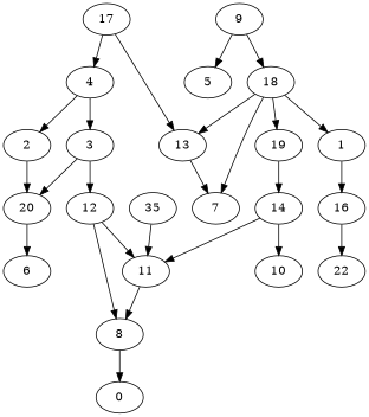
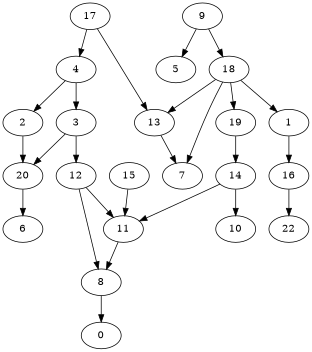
  digraph {
    n1 [label=1]
    n2 [label=16]
    n3 [label=22]
    n4 [label=2]
    n5 [label=20]
    n6 [label=6]
    n7 [label=3]
    n8 [label=12]
    n9 [label=11]
    n10 [label=8]
    n11 [label=0]
-   n12 [label=35]
+   n12 [label=15]
    n13 [label=4]
    n14 [label=9]
    n15 [label=5]
    n16 [label=18]
    n17 [label=13]
    n18 [label=7]
    n19 [label=19]
    n20 [label=14]
    n21 [label=10]
    n22 [label=17]
    n1 -> n2
    n2 -> n3
    n4 -> n5
    n5 -> n6
    n7 -> n5
    n7 -> n8
    n8 -> n9
    n8 -> n10
    n9 -> n10
    n10 -> n11
    n12 -> n9
    n13 -> n4
    n13 -> n7
    n14 -> n15
    n14 -> n16
    n16 -> n1
    n16 -> n17
    n16 -> n18
    n16 -> n19
    n17 -> n18
    n19 -> n20
    n20 -> n9
    n20 -> n21
    n22 -> n13
    n22 -> n17
  }
